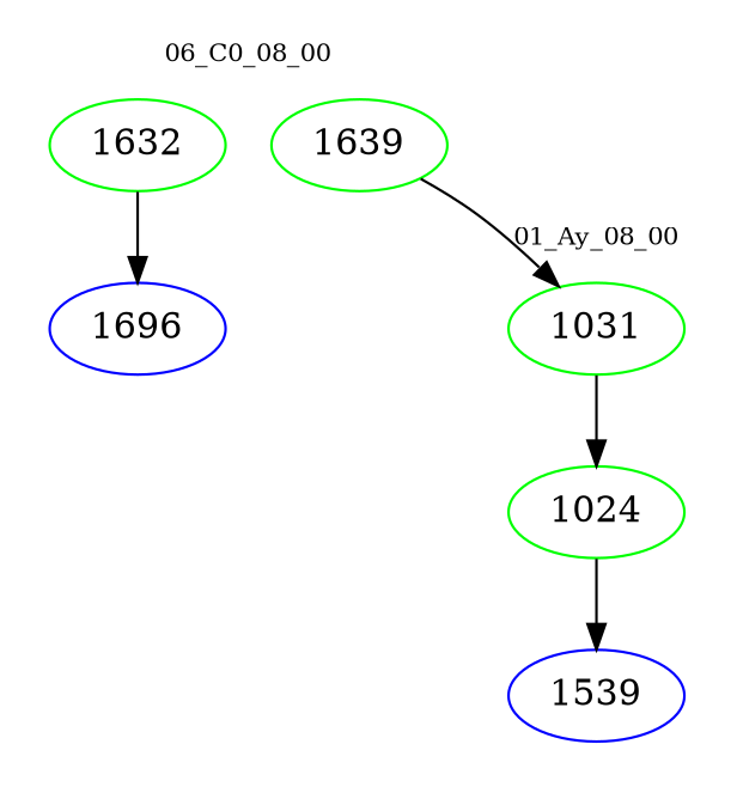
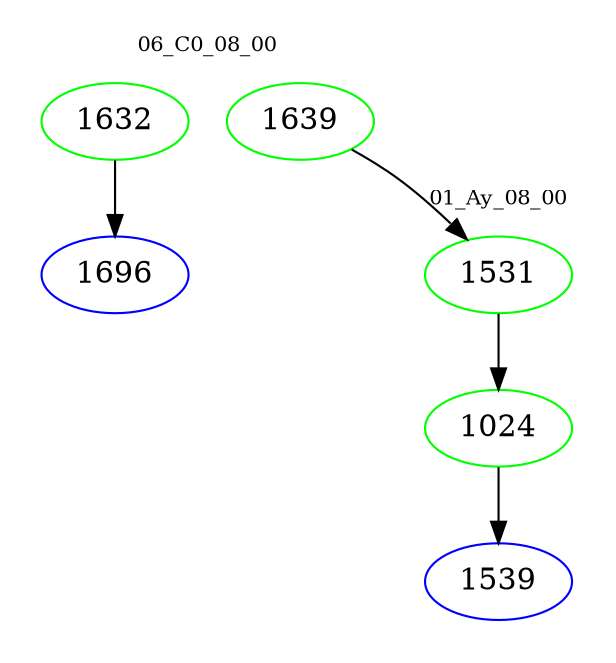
  digraph {
    node [color=green]
    edge [color=black]
-   n1 [label=1031]
+   n1 [label=1531]
    n2 [label=1024]
    n3 [color=blue label=1539]
    n4 [label=1639]
    n5 [label=1632]
    n6 [color=blue label=1696]
    subgraph cluster_1 {
      color=white
      fontsize=10
      label="01_Ay_08_00"
      n1
      n2
      n3
    }
    subgraph cluster_2 {
      color=white
      fontsize=10
      label="06_C0_08_00"
      n4
      n5
      n6
    }
    n1 -> n2
    n2 -> n3
    n4 -> n1
    n5 -> n6
  }
